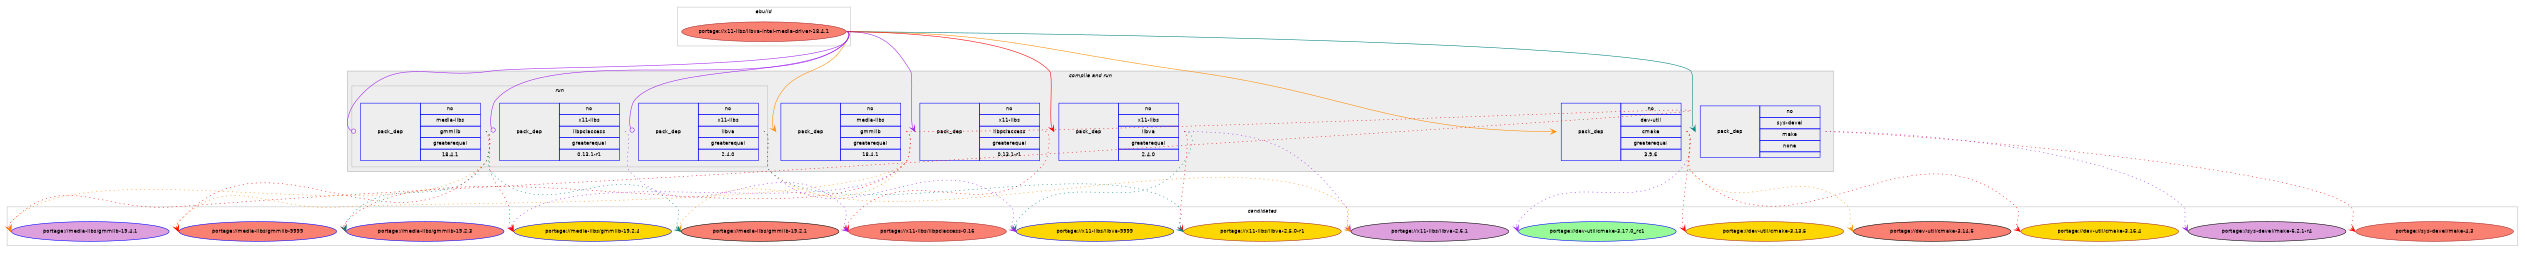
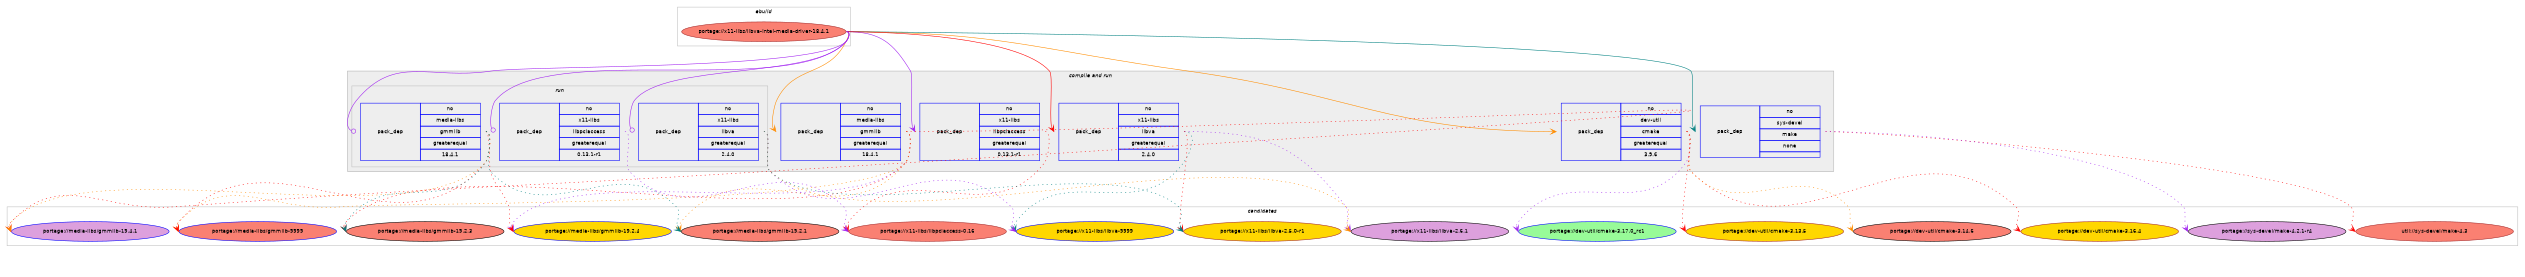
  digraph {
    compound=true
    concentrate=true
    fontname=Helvetica
    fontsize=10
    newrank=true
    rankdir=TB
    ranksep=1.5
    node [color=blue fontname=Helvetica fontsize=10 style=filled]
    edge [arrowhead=vee color=purple headport=w style=dotted tailport=e weight=100]
    n1 [color=brown fillcolor=salmon label="portage://x11-libs/libva-intel-media-driver-18.4.1" width=4]
    n2 [label=<<TABLE BORDER="0" CELLBORDER="1" CELLSPACING="0" CELLPADDING="4" WIDTH="220"><TR><TD ROWSPAN="6" CELLPADDING="30">pack_dep</TD></TR><TR><TD WIDTH="110">no</TD></TR><TR><TD>dev-util</TD></TR><TR><TD>cmake</TD></TR><TR><TD>greaterequal</TD></TR><TR><TD>3.9.6</TD></TR></TABLE>> shape=none style=""]
    n3 [label=<<TABLE BORDER="0" CELLBORDER="1" CELLSPACING="0" CELLPADDING="4" WIDTH="220"><TR><TD ROWSPAN="6" CELLPADDING="30">pack_dep</TD></TR><TR><TD WIDTH="110">no</TD></TR><TR><TD>media-libs</TD></TR><TR><TD>gmmlib</TD></TR><TR><TD>greaterequal</TD></TR><TR><TD>18.4.1</TD></TR></TABLE>> shape=none style=""]
    n4 [label=<<TABLE BORDER="0" CELLBORDER="1" CELLSPACING="0" CELLPADDING="4" WIDTH="220"><TR><TD ROWSPAN="6" CELLPADDING="30">pack_dep</TD></TR><TR><TD WIDTH="110">no</TD></TR><TR><TD>sys-devel</TD></TR><TR><TD>make</TD></TR><TR><TD>none</TD></TR><TR><TD></TD></TR></TABLE>> shape=none style=""]
    n5 [label=<<TABLE BORDER="0" CELLBORDER="1" CELLSPACING="0" CELLPADDING="4" WIDTH="220"><TR><TD ROWSPAN="6" CELLPADDING="30">pack_dep</TD></TR><TR><TD WIDTH="110">no</TD></TR><TR><TD>x11-libs</TD></TR><TR><TD>libpciaccess</TD></TR><TR><TD>greaterequal</TD></TR><TR><TD>0.13.1-r1</TD></TR></TABLE>> shape=none style=""]
    n6 [label=<<TABLE BORDER="0" CELLBORDER="1" CELLSPACING="0" CELLPADDING="4" WIDTH="220"><TR><TD ROWSPAN="6" CELLPADDING="30">pack_dep</TD></TR><TR><TD WIDTH="110">no</TD></TR><TR><TD>x11-libs</TD></TR><TR><TD>libva</TD></TR><TR><TD>greaterequal</TD></TR><TR><TD>2.4.0</TD></TR></TABLE>> shape=none style=""]
    n7 [label=<<TABLE BORDER="0" CELLBORDER="1" CELLSPACING="0" CELLPADDING="4" WIDTH="220"><TR><TD ROWSPAN="6" CELLPADDING="30">pack_dep</TD></TR><TR><TD WIDTH="110">no</TD></TR><TR><TD>media-libs</TD></TR><TR><TD>gmmlib</TD></TR><TR><TD>greaterequal</TD></TR><TR><TD>18.4.1</TD></TR></TABLE>> shape=none style=""]
    n8 [label=<<TABLE BORDER="0" CELLBORDER="1" CELLSPACING="0" CELLPADDING="4" WIDTH="220"><TR><TD ROWSPAN="6" CELLPADDING="30">pack_dep</TD></TR><TR><TD WIDTH="110">no</TD></TR><TR><TD>x11-libs</TD></TR><TR><TD>libpciaccess</TD></TR><TR><TD>greaterequal</TD></TR><TR><TD>0.13.1-r1</TD></TR></TABLE>> shape=none style=""]
    n9 [label=<<TABLE BORDER="0" CELLBORDER="1" CELLSPACING="0" CELLPADDING="4" WIDTH="220"><TR><TD ROWSPAN="6" CELLPADDING="30">pack_dep</TD></TR><TR><TD WIDTH="110">no</TD></TR><TR><TD>x11-libs</TD></TR><TR><TD>libva</TD></TR><TR><TD>greaterequal</TD></TR><TR><TD>2.4.0</TD></TR></TABLE>> shape=none style=""]
    n10 [fillcolor=palegreen label="portage://dev-util/cmake-3.17.0_rc1" width=4]
    n11 [color=brown fillcolor=gold label="portage://dev-util/cmake-3.16.4" width=4]
    n12 [color=black fillcolor=salmon label="portage://dev-util/cmake-3.14.6" width=4]
    n13 [color=brown fillcolor=gold label="portage://dev-util/cmake-3.13.5" width=4]
    n14 [fillcolor=salmon label="portage://media-libs/gmmlib-9999" width=4]
    n15 [fillcolor=plum label="portage://media-libs/gmmlib-19.4.1" width=4]
    n16 [fillcolor=gold label="portage://media-libs/gmmlib-19.2.4" width=4]
-   n17 [fillcolor=salmon label="portage://media-libs/gmmlib-19.2.3" width=4]
+   n17 [color=black fillcolor=salmon label="portage://media-libs/gmmlib-19.2.3" width=4]
    n18 [color=black fillcolor=salmon label="portage://media-libs/gmmlib-19.2.1" width=4]
    n19 [fillcolor=gold label="portage://x11-libs/libva-9999" width=4]
    n20 [color=black fillcolor=plum label="portage://x11-libs/libva-2.6.1" width=4]
    n21 [color=brown fillcolor=gold label="portage://x11-libs/libva-2.5.0-r1" width=4]
-   n22 [color=brown fillcolor=salmon label="portage://sys-devel/make-4.3" width=4]
-   n23 [color=black fillcolor=plum label="portage://sys-devel/make-6.2.1-r4" width=4]
+   n22 [color=brown fillcolor=salmon label="util://sys-devel/make-4.3" width=4]
+   n23 [color=black fillcolor=plum label="portage://sys-devel/make-4.2.1-r4" width=4]
    n24 [color=brown fillcolor=salmon label="portage://x11-libs/libpciaccess-0.16" width=4]
    subgraph cluster_1 {
      color=gray
      label=<<i>ebuild</i>>
      rank=same
      n1
    }
    subgraph cluster_2 {
      color=gray
      label=<<i>dependencies</i>>
      subgraph cluster_3 {
        color=gray
        fillcolor="#eeeeee"
        label=<<i>compile</i>>
        style=filled
        subgraph sub_4 {
          color=gray
          fillcolor="#eeeeee"
          label=<<i>compile</i>>
          style=filled
          n2
        }
        subgraph sub_5 {
          color=gray
          fillcolor="#eeeeee"
          label=<<i>compile</i>>
          style=filled
          n3
        }
        subgraph sub_6 {
          color=gray
          fillcolor="#eeeeee"
          label=<<i>compile</i>>
          style=filled
          n4
        }
        subgraph sub_7 {
          color=gray
          fillcolor="#eeeeee"
          label=<<i>compile</i>>
          style=filled
          n5
        }
        subgraph sub_8 {
          color=gray
          fillcolor="#eeeeee"
          label=<<i>compile</i>>
          style=filled
          n6
        }
      }
      subgraph cluster_9 {
        color=gray
        fillcolor="#eeeeee"
        label=<<i>compile and run</i>>
        style=filled
      }
      subgraph cluster_10 {
        color=gray
        fillcolor="#eeeeee"
        label=<<i>run</i>>
        style=filled
        subgraph sub_11 {
          color=gray
          fillcolor="#eeeeee"
          label=<<i>run</i>>
          style=filled
          n7
        }
        subgraph sub_12 {
          color=gray
          fillcolor="#eeeeee"
          label=<<i>run</i>>
          style=filled
          n8
        }
        subgraph sub_13 {
          color=gray
          fillcolor="#eeeeee"
          label=<<i>run</i>>
          style=filled
          n9
        }
      }
    }
    subgraph cluster_14 {
      color=gray
      label=<<i>candidates</i>>
      rank=same
      subgraph sub_15 {
        color=black
        label=<<i>candidates</i>>
        nodesep=1
        rank=same
        n10
        n11
        n12
        n13
      }
      subgraph sub_16 {
        color=black
        label=<<i>candidates</i>>
        nodesep=1
        rank=same
        n14
        n15
        n16
        n17
        n18
      }
      subgraph sub_17 {
        color=black
        label=<<i>candidates</i>>
        nodesep=1
        rank=same
        n19
        n20
        n21
      }
      subgraph sub_18 {
        color=black
        label=<<i>candidates</i>>
        nodesep=1
        rank=same
        n22
        n23
      }
      subgraph sub_19 {
        color=black
        label=<<i>candidates</i>>
        nodesep=1
        rank=same
        n24
      }
      subgraph sub_20 {
        color=black
        label=<<i>candidates</i>>
        nodesep=1
        rank=same
        n19
        n20
        n21
      }
      subgraph sub_21 {
        color=black
        label=<<i>candidates</i>>
        nodesep=1
        rank=same
        n14
        n15
        n16
        n17
        n18
      }
      subgraph sub_22 {
        color=black
        label=<<i>candidates</i>>
        nodesep=1
        rank=same
        n24
      }
    }
    n1 -> n2 [color=darkorange style=solid weight=20]
    n1 -> n3 [color=darkorange style=solid weight=20]
    n1 -> n4 [color=teal style=solid weight=20]
    n1 -> n5 [style=solid weight=20]
    n1 -> n6 [color=red style=solid weight=20]
    n1 -> n7 [arrowhead=odot style=solid weight=20]
    n1 -> n8 [arrowhead=odot style=solid weight=20]
    n1 -> n9 [arrowhead=odot style=solid weight=20]
    n2 -> n10
    n2 -> n11 [color=red]
    n2 -> n12 [color=darkorange]
    n2 -> n13 [color=red]
    n3 -> n14 [color=darkorange]
    n3 -> n15 [color=red]
    n3 -> n16
    n3 -> n17 [color=red]
    n3 -> n18 [color=darkorange]
    n4 -> n22 [color=red]
    n4 -> n23
    n5 -> n24 [color=red]
    n6 -> n19 [color=teal]
    n6 -> n20
    n6 -> n21 [color=red]
    n7 -> n14 [color=red]
    n7 -> n15 [color=darkorange]
    n7 -> n16 [color=red]
    n7 -> n17 [color=teal]
    n7 -> n18 [color=teal]
    n8 -> n24
    n9 -> n19
    n9 -> n20 [color=darkorange]
    n9 -> n21 [color=teal]
  }
